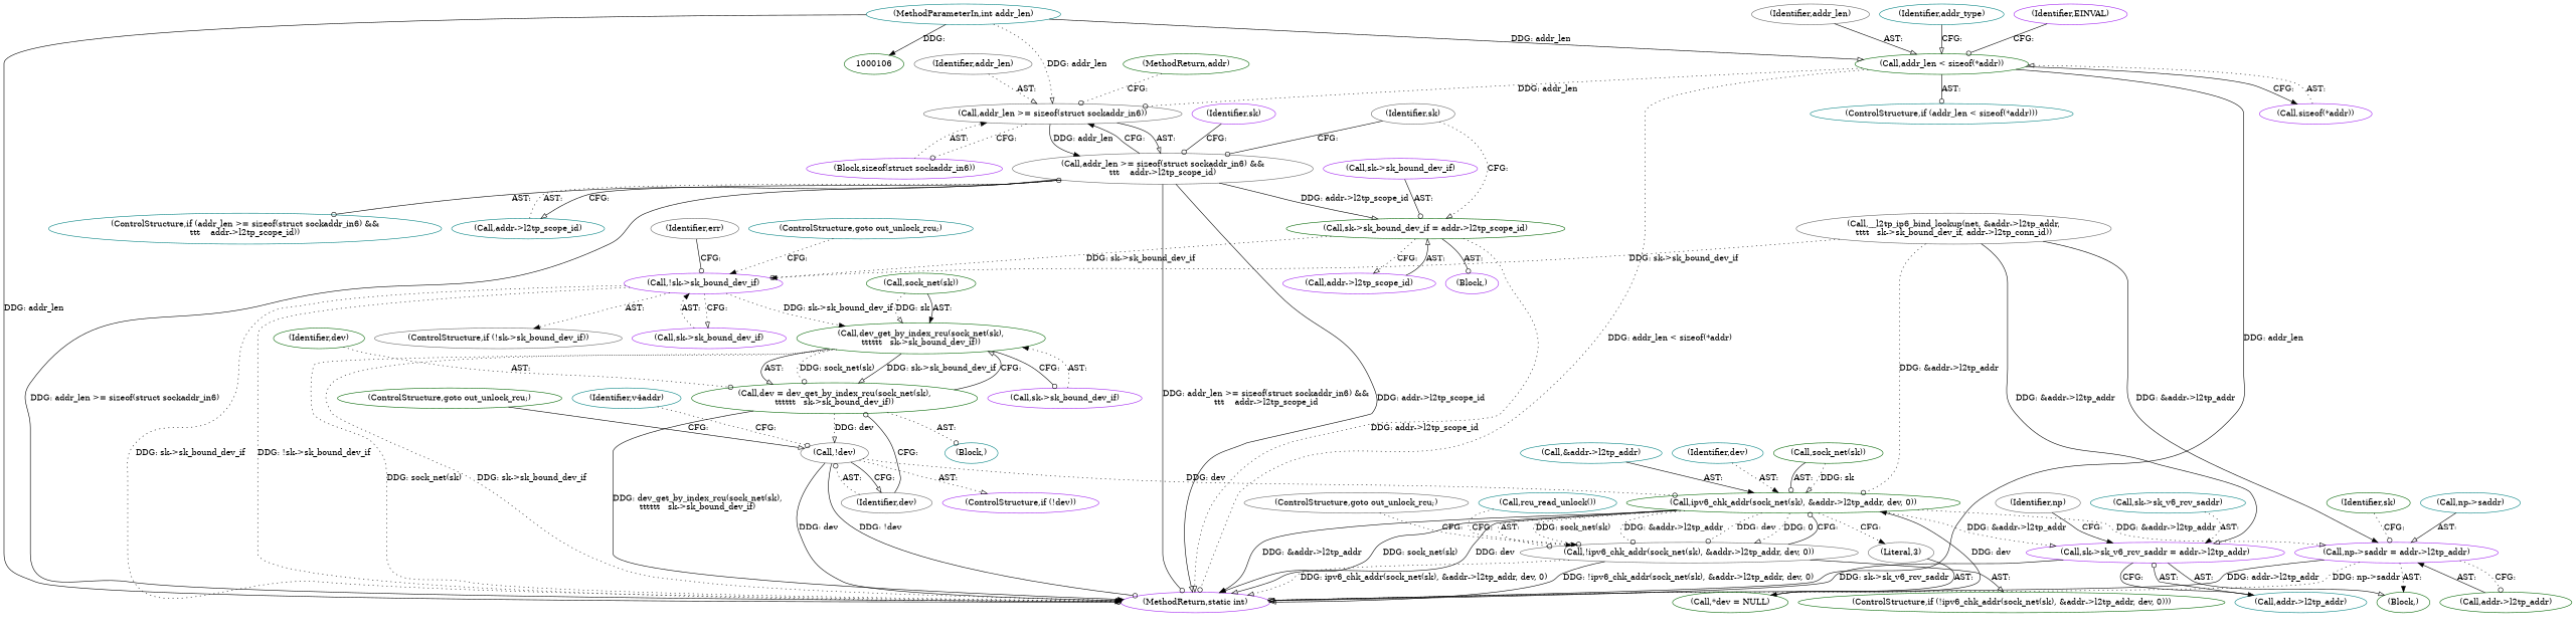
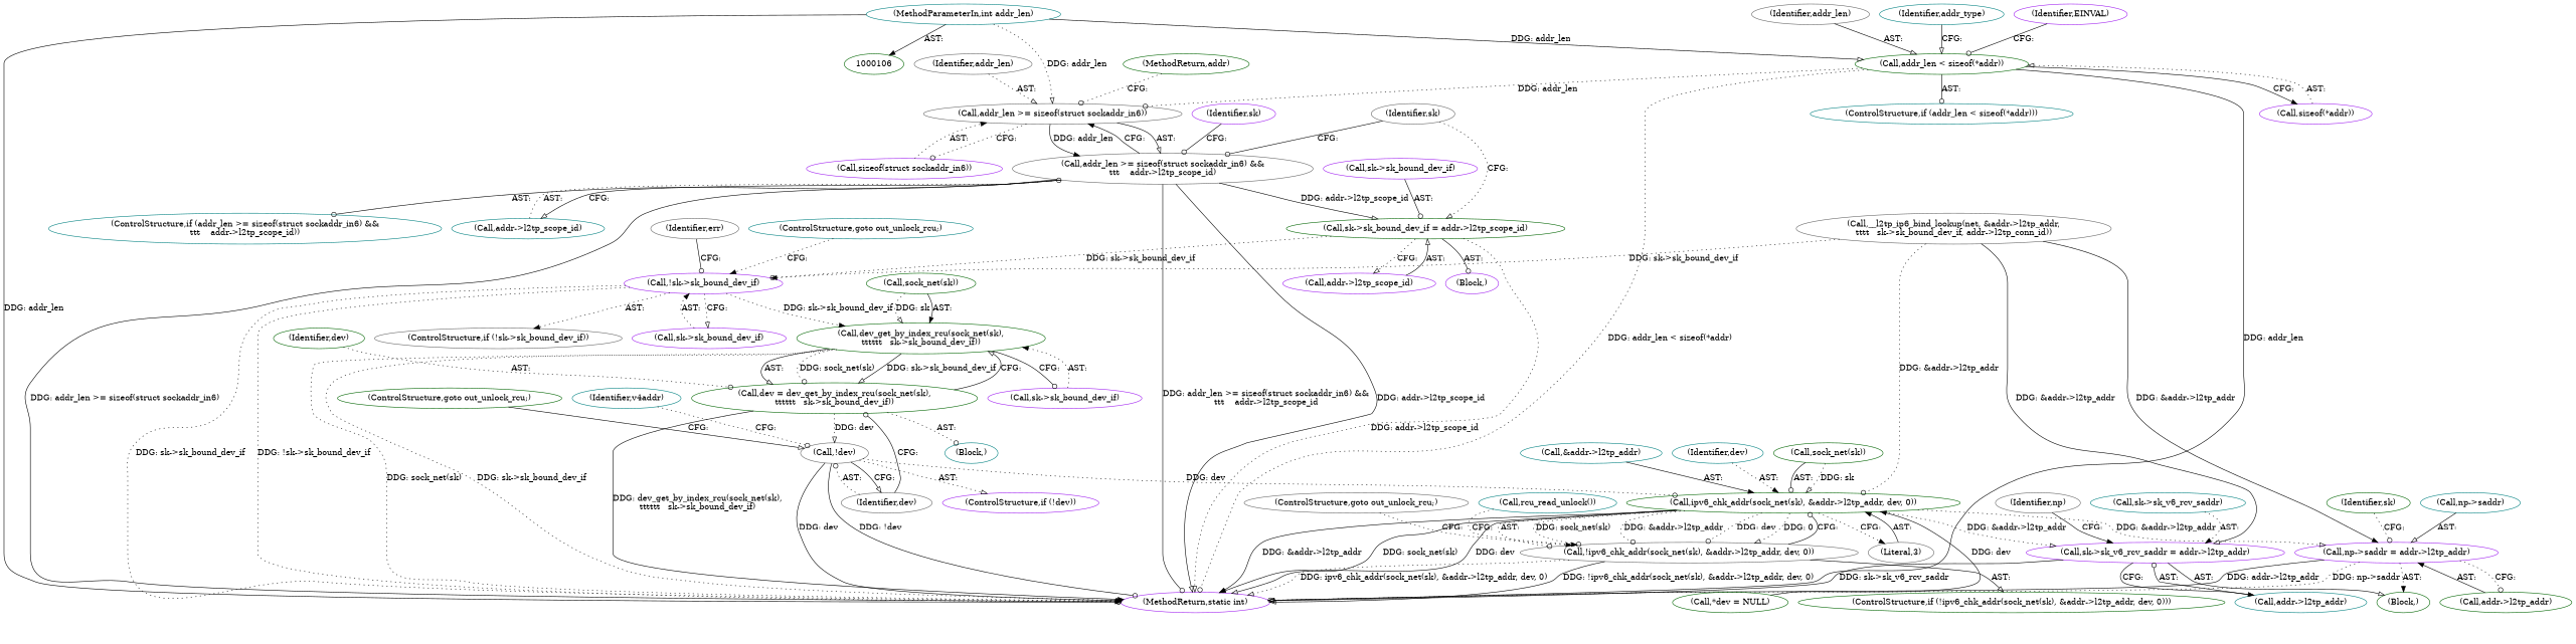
  digraph {
    node [color=darkgreen]
    edge [arrowhead=onormal style=solid]
    n1 [color=gray40 label="(Call,addr_len >= sizeof(struct sockaddr_in6))"]
    n2 [color=gray40 label="(Call,addr_len >= sizeof(struct sockaddr_in6) &&\n\t\t\t    addr->l2tp_scope_id)"]
-   n3 [color=purple label="(Block,sizeof(struct sockaddr_in6))"]
+   n3 [color=purple label="(Call,sizeof(struct sockaddr_in6))"]
    n4 [color=purple label="(MethodReturn,static int)"]
    n5 [label="(Call,sk->sk_bound_dev_if = addr->l2tp_scope_id)"]
    n6 [color=teal label="(ControlStructure,if (addr_len >= sizeof(struct sockaddr_in6) &&\n\t\t\t    addr->l2tp_scope_id))"]
    n7 [color=teal label="(Call,addr->l2tp_scope_id)"]
    n8 [label="(Call,addr_len < sizeof(*addr))"]
    n9 [color=purple label="(Call,sizeof(*addr))"]
    n10 [color=teal label="(ControlStructure,if (addr_len < sizeof(*addr)))"]
    n11 [color=teal label="(MethodParameterIn,int addr_len)"]
    1000106
    n13 [color=purple label="(Call,!sk->sk_bound_dev_if)"]
    n14 [color=purple label="(Block,)"]
    n15 [color=purple label="(Call,addr->l2tp_scope_id)"]
    n16 [label="(Call,dev_get_by_index_rcu(sock_net(sk),\n\t\t\t\t\t\t   sk->sk_bound_dev_if))"]
    n17 [color=purple label="(Call,sk->sk_bound_dev_if)"]
    n18 [color=gray40 label="(ControlStructure,if (!sk->sk_bound_dev_if))"]
    n19 [label="(Call,dev = dev_get_by_index_rcu(sock_net(sk),\n\t\t\t\t\t\t   sk->sk_bound_dev_if))"]
    n20 [color=purple label="(Call,sk->sk_bound_dev_if)"]
    n21 [color=gray40 label="(Call,!dev)"]
    n22 [color=teal label="(Block,)"]
    n23 [label="(Call,ipv6_chk_addr(sock_net(sk), &addr->l2tp_addr, dev, 0))"]
    n24 [color=gray40 label="(Identifier,dev)"]
    n25 [color=purple label="(ControlStructure,if (!dev))"]
    n26 [color=gray40 label="(Call,!ipv6_chk_addr(sock_net(sk), &addr->l2tp_addr, dev, 0))"]
    n27 [color=purple label="(Call,sk->sk_v6_rcv_saddr = addr->l2tp_addr)"]
    n28 [color=purple label="(Call,np->saddr = addr->l2tp_addr)"]
    n29 [color=gray40 label="(Literal,3)"]
    n30 [label="(ControlStructure,if (!ipv6_chk_addr(sock_net(sk), &addr->l2tp_addr, dev, 0)))"]
    n31 [label="(Block,)"]
    n32 [color=teal label="(Call,addr->l2tp_addr)"]
    n33 [label="(Call,addr->l2tp_addr)"]
    n34 [color=purple label="(Call,sk->sk_bound_dev_if)"]
    n35 [color=teal label="(Identifier,addr_type)"]
    n36 [color=gray40 label="(Identifier,err)"]
    n37 [label="(Identifier,sk)"]
    n38 [label="(MethodReturn,addr)"]
    n39 [label="(ControlStructure,goto out_unlock_rcu;)"]
    n40 [label="(Call,sock_net(sk))"]
    n41 [color=purple label="(Identifier,EINVAL)"]
    n42 [label="(Call,*dev = NULL)"]
    n43 [color=gray40 label="(Identifier,np)"]
    n44 [label="(Call,sock_net(sk))"]
    n45 [color=teal label="(ControlStructure,goto out_unlock_rcu;)"]
    n46 [color=teal label="(Call,np->saddr)"]
    n47 [color=teal label="(Identifier,v4addr)"]
    n48 [color=gray40 label="(Call,__l2tp_ip6_bind_lookup(net, &addr->l2tp_addr,\n\t\t\t\t   sk->sk_bound_dev_if, addr->l2tp_conn_id))"]
    n49 [color=teal label="(Identifier,dev)"]
    n50 [color=gray40 label="(Identifier,addr_len)"]
    n51 [color=gray40 label="(ControlStructure,goto out_unlock_rcu;)"]
    n52 [color=gray40 label="(Identifier,addr_len)"]
    n53 [label="(Identifier,dev)"]
    n54 [color=teal label="(Call,sk->sk_v6_rcv_saddr)"]
    n55 [color=purple label="(Identifier,sk)"]
    n56 [color=teal label="(Call,&addr->l2tp_addr)"]
    n57 [color=gray40 label="(Identifier,sk)"]
    n58 [color=teal label="(Call,rcu_read_unlock())"]
    n1 -> n2 [label="AST: "]
    n1 -> n2 [arrowhead=normal label="DDG: addr_len"]
    n1 -> n3 [arrowhead=odot label="CFG: " style=dotted]
    n2 -> n1 [arrowhead=normal label="CFG: "]
    n2 -> n4 [arrowhead=odot label="DDG: addr_len >= sizeof(struct sockaddr_in6)"]
    n2 -> n4 [arrowhead=odot label="DDG: addr_len >= sizeof(struct sockaddr_in6) &&\n\t\t\t    addr->l2tp_scope_id"]
    n2 -> n4 [label="DDG: addr->l2tp_scope_id"]
    n2 -> n5 [label="DDG: addr->l2tp_scope_id"]
    n2 -> n6 [arrowhead=odot label="AST: "]
    n2 -> n7 [label="CFG: "]
    n3 -> n1 [arrowhead=normal label="AST: " style=dotted]
    n5 -> n4 [label="DDG: addr->l2tp_scope_id" style=dotted]
    n5 -> n13 [arrowhead=odot label="DDG: sk->sk_bound_dev_if" style=dotted]
    n5 -> n14 [arrowhead=odot label="AST: "]
    n5 -> n15 [label="CFG: " style=dotted]
    n7 -> n2 [arrowhead=odot label="AST: " style=dotted]
    n8 -> n1 [arrowhead=odot label="DDG: addr_len" style=dotted]
    n8 -> n4 [label="DDG: addr_len"]
    n8 -> n4 [arrowhead=odot label="DDG: addr_len < sizeof(*addr)" style=dotted]
    n8 -> n9 [arrowhead=normal label="CFG: "]
    n8 -> n10 [arrowhead=odot label="AST: "]
    n9 -> n8 [label="AST: " style=dotted]
    n11 -> n1 [label="DDG: addr_len" style=dotted]
    n11 -> n4 [arrowhead=odot label="DDG: addr_len"]
    n11 -> n8 [label="DDG: addr_len"]
-   n11 -> 1000106 [arrowhead=normal label="DDG: "]
+   n11 -> 1000106 [arrowhead=normal label="AST: "]
    n13 -> n4 [label="DDG: !sk->sk_bound_dev_if" style=dotted]
    n13 -> n4 [arrowhead=normal label="DDG: sk->sk_bound_dev_if" style=dotted]
    n13 -> n16 [arrowhead=normal label="DDG: sk->sk_bound_dev_if" style=dotted]
    n13 -> n17 [label="CFG: " style=dotted]
    n13 -> n18 [arrowhead=normal label="AST: " style=dotted]
    n15 -> n5 [label="AST: "]
    n16 -> n4 [label="DDG: sock_net(sk)" style=dotted]
    n16 -> n4 [label="DDG: sk->sk_bound_dev_if" style=dotted]
    n16 -> n19 [label="AST: "]
    n16 -> n19 [arrowhead=odot label="DDG: sock_net(sk)" style=dotted]
    n16 -> n19 [label="DDG: sk->sk_bound_dev_if"]
    n16 -> n20 [arrowhead=odot label="CFG: "]
    n17 -> n13 [arrowhead=normal label="AST: " style=dotted]
    n19 -> n4 [arrowhead=normal label="DDG: dev_get_by_index_rcu(sock_net(sk),\n\t\t\t\t\t\t   sk->sk_bound_dev_if)"]
    n19 -> n16 [label="CFG: "]
    n19 -> n21 [label="DDG: dev" style=dotted]
    n19 -> n22 [arrowhead=odot label="AST: " style=dotted]
    n20 -> n16 [arrowhead=normal label="AST: " style=dotted]
    n21 -> n4 [label="DDG: dev"]
    n21 -> n4 [arrowhead=odot label="DDG: !dev"]
    n21 -> n23 [arrowhead=odot label="DDG: dev" style=dotted]
    n21 -> n24 [label="CFG: "]
    n21 -> n25 [label="AST: " style=dotted]
    n23 -> n4 [arrowhead=normal label="DDG: &addr->l2tp_addr"]
    n23 -> n4 [arrowhead=normal label="DDG: sock_net(sk)"]
    n23 -> n4 [label="DDG: dev"]
    n23 -> n26 [arrowhead=odot label="AST: " style=dotted]
    n23 -> n26 [arrowhead=odot label="DDG: sock_net(sk)" style=dotted]
    n23 -> n26 [arrowhead=odot label="DDG: &addr->l2tp_addr" style=dotted]
    n23 -> n26 [arrowhead=odot label="DDG: dev" style=dotted]
    n23 -> n26 [label="DDG: 0" style=dotted]
    n23 -> n27 [label="DDG: &addr->l2tp_addr" style=dotted]
    n23 -> n28 [label="DDG: &addr->l2tp_addr" style=dotted]
    n23 -> n29 [arrowhead=normal label="CFG: " style=dotted]
    n24 -> n19 [arrowhead=odot label="CFG: "]
    n24 -> n21 [arrowhead=odot label="AST: " style=dotted]
    n26 -> n4 [label="DDG: !ipv6_chk_addr(sock_net(sk), &addr->l2tp_addr, dev, 0)"]
    n26 -> n4 [label="DDG: ipv6_chk_addr(sock_net(sk), &addr->l2tp_addr, dev, 0)" style=dotted]
    n26 -> n23 [arrowhead=odot label="CFG: "]
    n26 -> n30 [label="AST: "]
    n27 -> n4 [label="DDG: sk->sk_v6_rcv_saddr"]
    n27 -> n31 [label="AST: "]
    n27 -> n32 [arrowhead=normal label="CFG: "]
    n28 -> n4 [arrowhead=odot label="DDG: np->saddr" style=dotted]
    n28 -> n4 [label="DDG: addr->l2tp_addr"]
    n28 -> n31 [arrowhead=normal label="AST: " style=dotted]
    n28 -> n33 [arrowhead=odot label="CFG: " style=dotted]
-   n29 -> n42 [arrowhead=normal label="AST: "]
+   n29 -> n23 [arrowhead=normal label="AST: "]
    n32 -> n27 [arrowhead=odot label="AST: "]
    n33 -> n28 [arrowhead=normal label="AST: "]
    n34 -> n5 [arrowhead=odot label="AST: "]
    n35 -> n8 [label="CFG: "]
    n36 -> n13 [arrowhead=odot label="CFG: "]
    n37 -> n28 [arrowhead=odot label="CFG: " style=dotted]
    n38 -> n1 [arrowhead=odot label="CFG: " style=dotted]
    n39 -> n21 [label="CFG: "]
    n40 -> n16 [arrowhead=normal label="AST: "]
    n40 -> n16 [label="DDG: sk" style=dotted]
    n41 -> n8 [arrowhead=odot label="CFG: "]
    n42 -> n23 [arrowhead=normal label="DDG: dev"]
    n43 -> n27 [arrowhead=normal label="CFG: "]
    n44 -> n23 [arrowhead=odot label="AST: "]
    n44 -> n23 [label="DDG: sk" style=dotted]
    n45 -> n13 [arrowhead=normal label="CFG: " style=dotted]
    n46 -> n28 [label="AST: "]
    n47 -> n21 [arrowhead=odot label="CFG: " style=dotted]
    n48 -> n13 [arrowhead=normal label="DDG: sk->sk_bound_dev_if" style=dotted]
    n48 -> n23 [arrowhead=odot label="DDG: &addr->l2tp_addr" style=dotted]
    n48 -> n27 [label="DDG: &addr->l2tp_addr"]
    n48 -> n28 [arrowhead=normal label="DDG: &addr->l2tp_addr"]
    n49 -> n23 [arrowhead=normal label="AST: " style=dotted]
    n50 -> n8 [label="AST: "]
    n51 -> n26 [arrowhead=normal label="CFG: " style=dotted]
    n52 -> n1 [label="AST: " style=dotted]
    n53 -> n19 [arrowhead=odot label="AST: " style=dotted]
    n54 -> n27 [arrowhead=normal label="AST: " style=dotted]
    n55 -> n2 [arrowhead=odot label="CFG: "]
    n56 -> n23 [arrowhead=normal label="AST: "]
    n57 -> n2 [arrowhead=odot label="CFG: "]
    n57 -> n5 [label="CFG: " style=dotted]
    n58 -> n26 [arrowhead=normal label="CFG: " style=dotted]
  }
